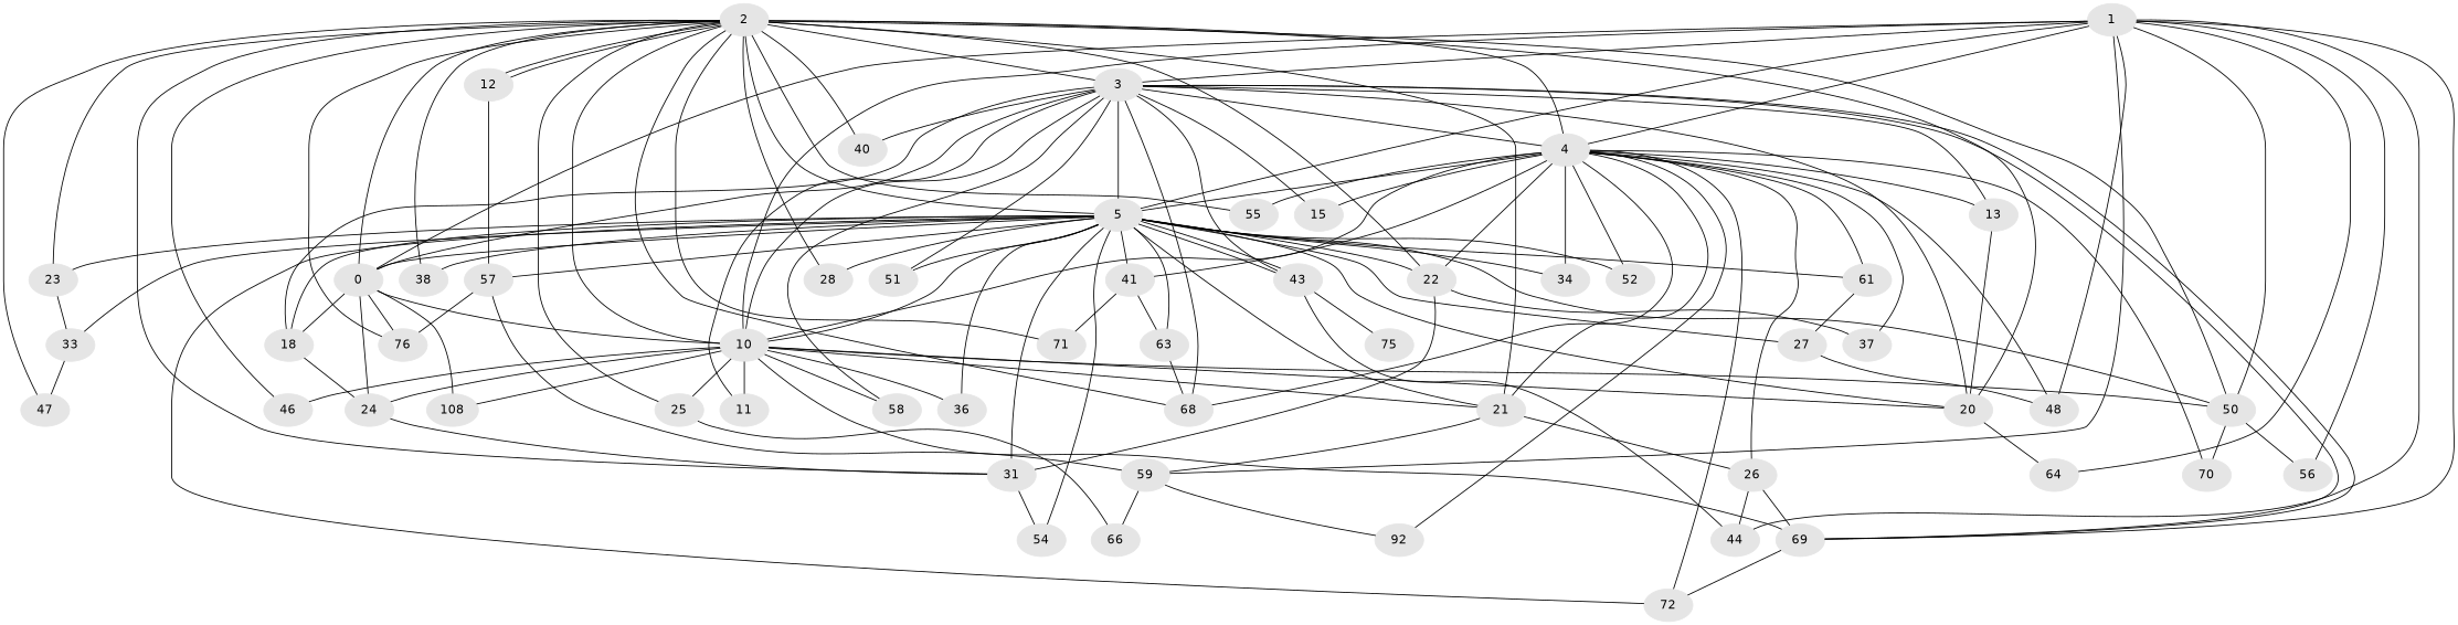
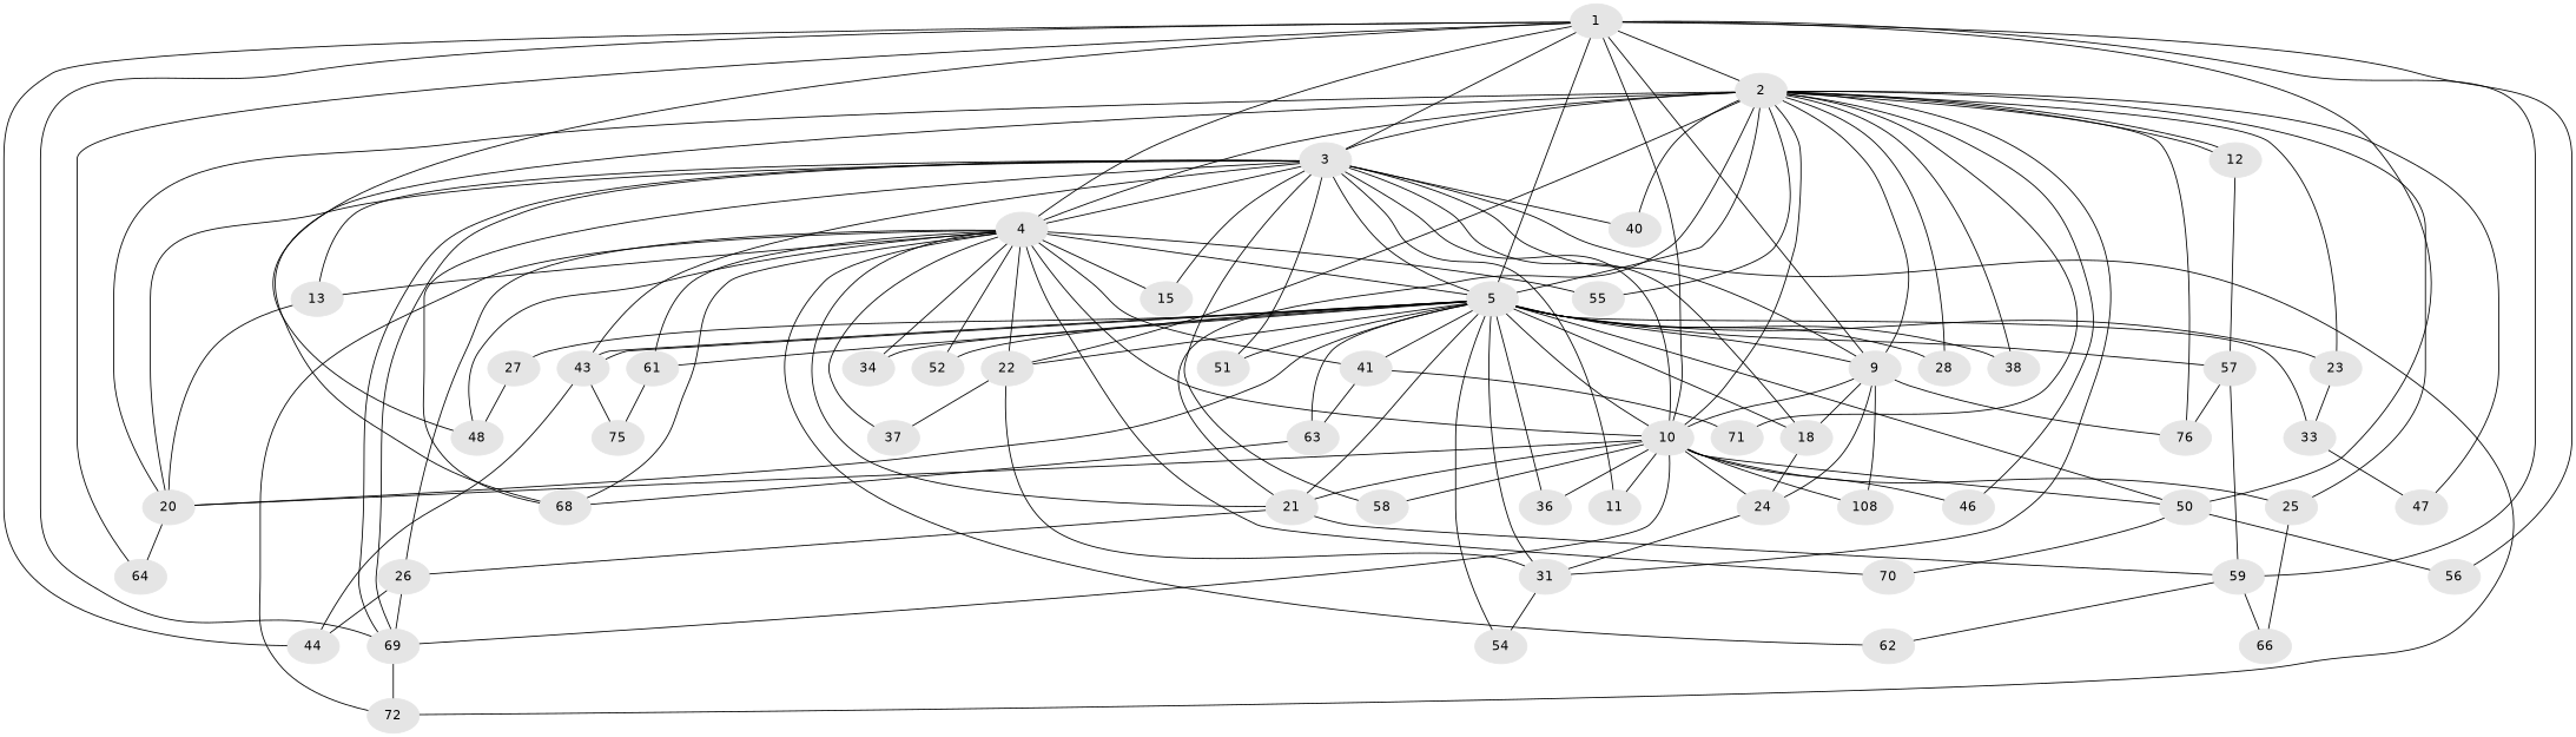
  graph {
    fontname="DejaVu Sans"
    node [color=gray90 fontname="DejaVu Sans" style=filled]
    edge [fontname="DejaVu Sans"]
    2 [super="+8+19+86+98+92+88"]
    3 [super="+83+84+94+106+14+45+67+53"]
    4 [super="+25"]
    5 [super="+6+7+17"]
-   9 [label=0]
+   9
    10 [super="+30+65"]
    12
    20 [super="+74+99+91"]
    21 [super="+80"]
    22 [super="+109+100+32"]
    23
    28
    31 [super="+113+39"]
    n14 [label=25]
    38
    40
    46
    47
    55
    68 [super="+89"]
    71
    76 [super="+87"]
    1
    44 [super="+82"]
    48 [super="+70"]
    50 [super="+101"]
    56
    59 [super="+105"]
    64
    69 [super="+77+107"]
    11
    13
    15
    18
    43
    51
    58
    26
    34
    37
    41 [super="+49"]
    52
    n43 [label=70]
    61
-   62 [label=92]
+   62
    72 [super="+78"]
    27
    33
    36
    54
    57 [super="+97"]
    63
    24 [super="+90"]
    108
    66
    75
    2 -- 3 [weight=3]
    2 -- 4 [weight=3]
    2 -- 5 [weight=9]
    2 -- 9 [weight=2]
    2 -- 10 [weight=4]
    2 -- 12
    2 -- 12
    2 -- 20 [weight=2]
    2 -- 21
    2 -- 22
    2 -- 23
    2 -- 28
    2 -- 31
    2 -- n14
    2 -- 38
    2 -- 40
    2 -- 46
    2 -- 47
    2 -- 55
    2 -- 68
    2 -- 71
    2 -- 76
    3 -- 4
    3 -- 5 [weight=4]
    3 -- 9 [weight=2]
    3 -- 10
    3 -- 20
    3 -- 40
    3 -- 68
    3 -- 69
    3 -- 69
    3 -- 11
    3 -- 13 [weight=2]
    3 -- 15
    3 -- 18
    3 -- 43
    3 -- 51
    3 -- 58
    4 -- 5 [weight=5]
    4 -- 10
    4 -- 21
    4 -- 22 [weight=2]
    4 -- 55
    4 -- 68
    4 -- 48
    4 -- 13
    4 -- 15
    4 -- 26
    4 -- 34
    4 -- 37
    4 -- 41
    4 -- 52
    4 -- n43
    4 -- 61
    4 -- 62
    4 -- 72
    5 -- 9 [weight=4]
    5 -- 10 [weight=5]
    5 -- 20 [weight=2]
    5 -- 21
    5 -- 22 [weight=3]
    5 -- 23
    5 -- 28
    5 -- 31 [weight=2]
    5 -- 38
    5 -- 50
    5 -- 18
    5 -- 43
    5 -- 43
    5 -- 51
    5 -- 34
    5 -- 41 [weight=2]
    5 -- 52
    5 -- 61 [weight=2]
-   5 -- 72
+   3 -- 72
    5 -- 27
    5 -- 33 [weight=2]
    5 -- 36
    5 -- 54
    5 -- 57
    5 -- 63
    9 -- 10
    9 -- 76
    9 -- 18
    9 -- 24
    9 -- 108
    10 -- 20
    10 -- 21
    10 -- n14
    10 -- 46
    10 -- 50
    10 -- 69 [weight=2]
    10 -- 11
    10 -- 58
    10 -- 36
    10 -- 24
    10 -- 108
    12 -- 57
    20 -- 64
    21 -- 59
    21 -- 26
    22 -- 31
    22 -- 37
    23 -- 33
    31 -- 54
    n14 -- 66
-   50 -- 2 [weight=3]
+   1 -- 2 [weight=3]
    1 -- 3
    1 -- 4
    1 -- 5 [weight=3]
    1 -- 9
    1 -- 10
    1 -- 44
    1 -- 48
    1 -- 50
    1 -- 56
    1 -- 59 [weight=2]
    1 -- 64
    1 -- 69
    50 -- 56
    50 -- n43
    59 -- 62
    59 -- 66
    69 -- 72
    13 -- 20
    18 -- 24
    43 -- 44
    43 -- 75
    26 -- 44
    26 -- 69
    41 -- 71
    41 -- 63
-   61 -- 27
+   61 -- 75
    27 -- 48
    33 -- 47
    57 -- 76
    57 -- 59
    63 -- 68
    24 -- 31
  }
